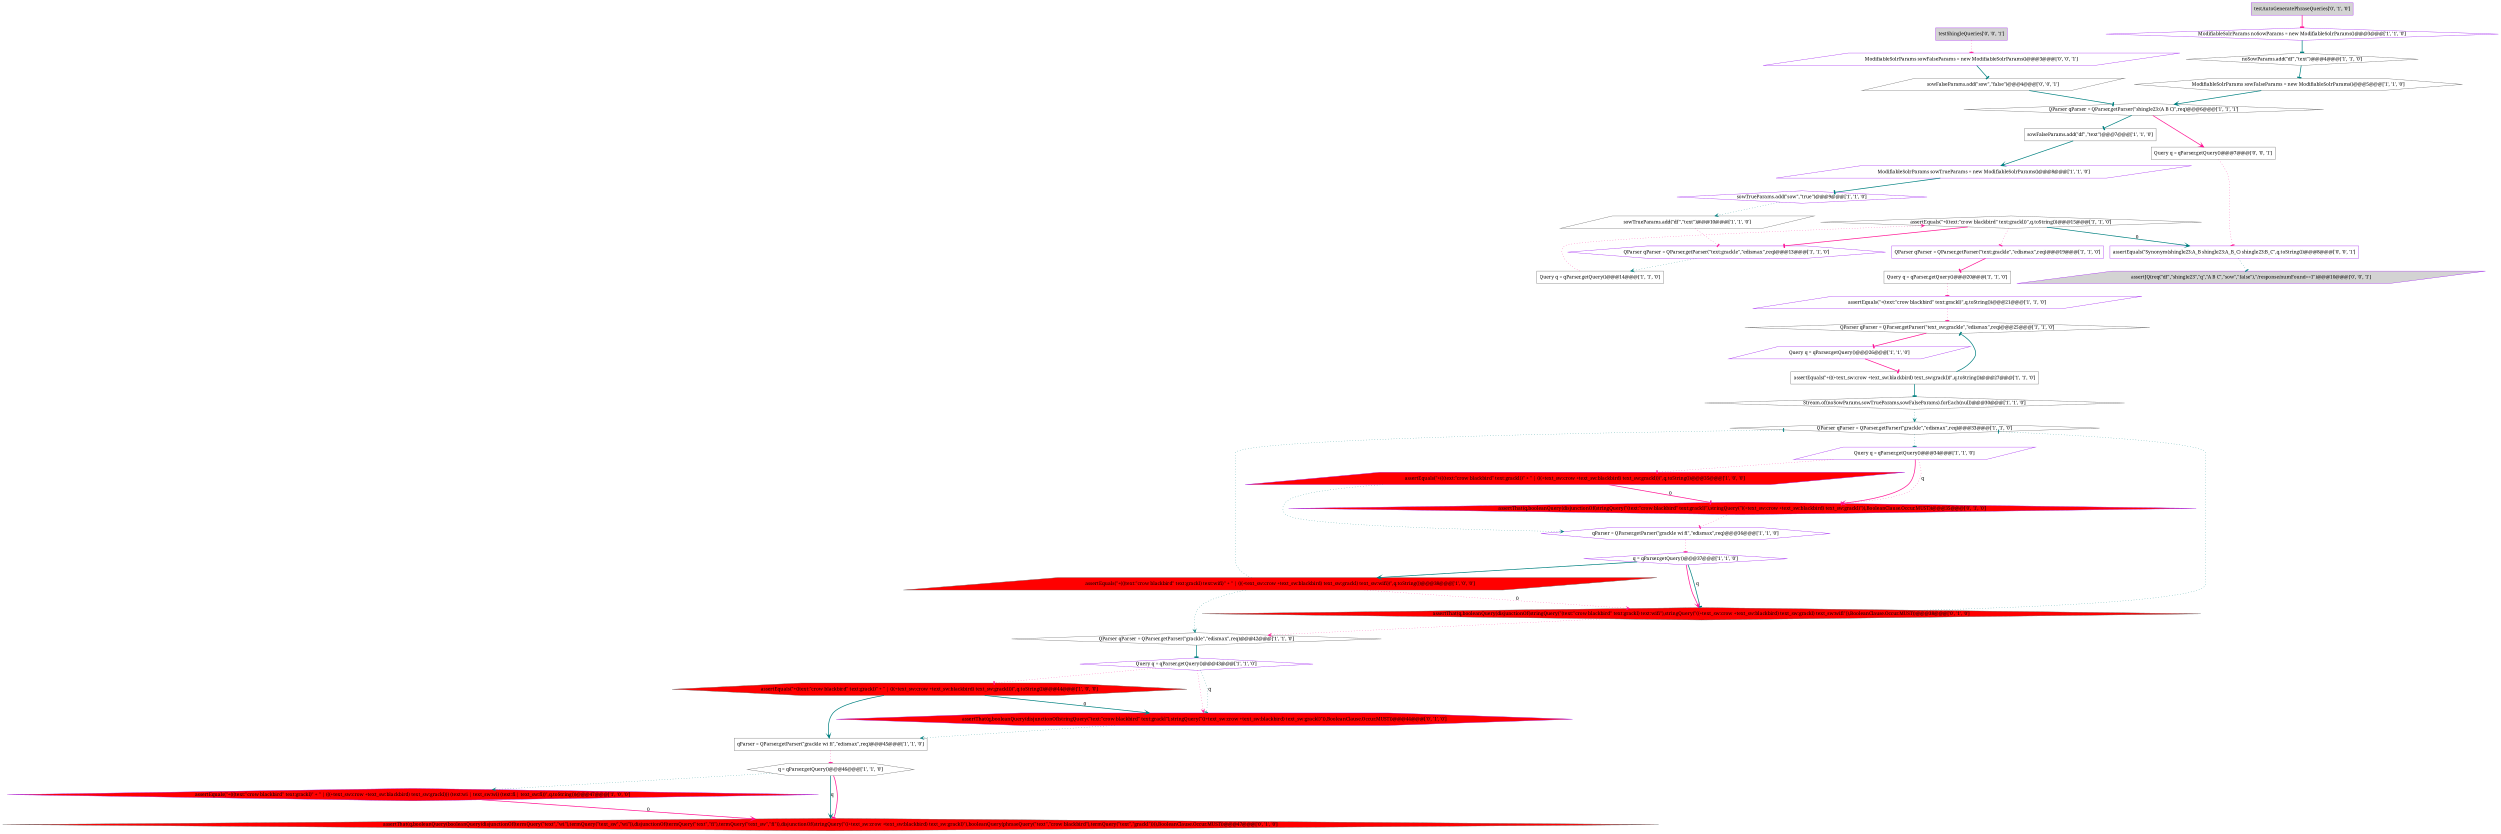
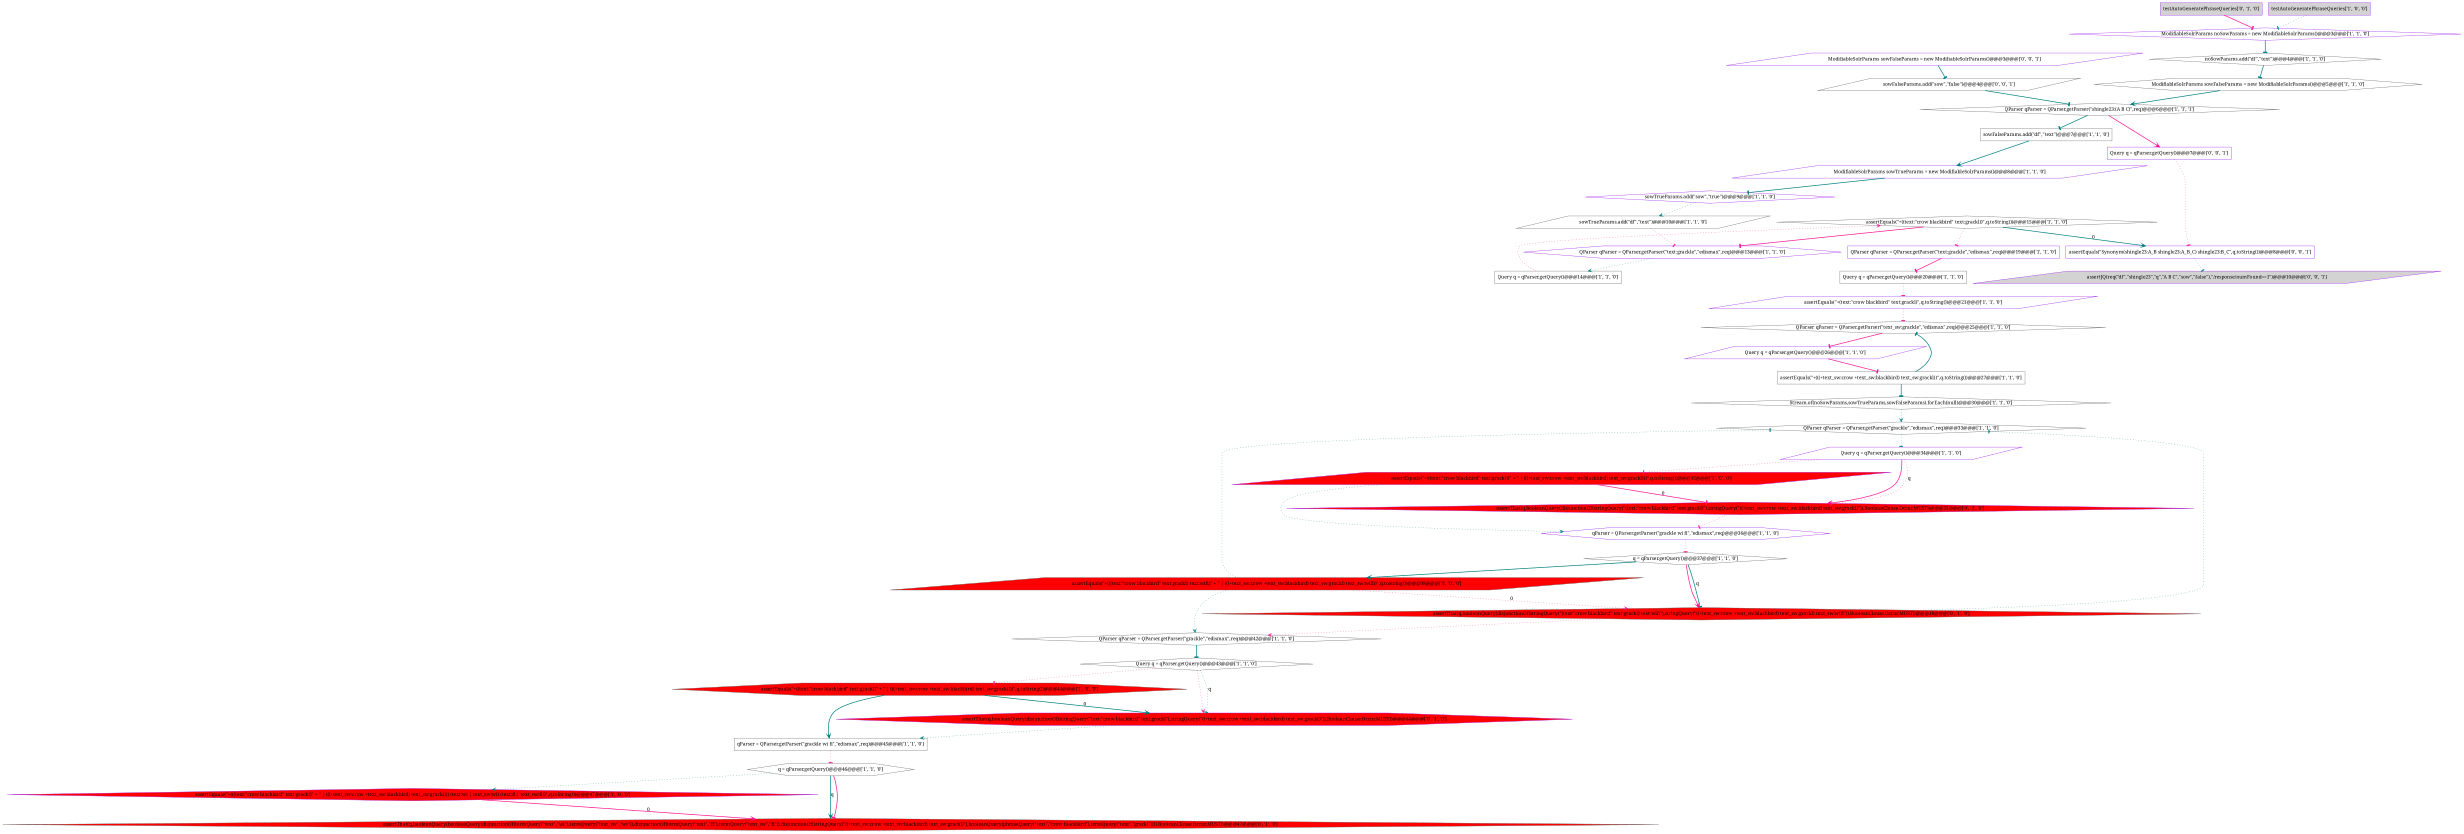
  digraph {
    fontname="Noto Serif"
    node [color=gray40 fillcolor=white fontname="Noto Serif" shape=diamond style=filled]
    edge [arrowhead=tee color=teal fontname="Noto Serif" style=dotted]
    n1 [color=purple label="assertEquals(\"+(text:\"crow blackbird\" text:grackl)\",q.toString())@@@21@@@['1', '1', '0']" shape=parallelogram]
    n2 [label="QParser qParser = QParser.getParser(\"text_sw:grackle\",\"edismax\",req)@@@25@@@['1', '1', '0']"]
    n3 [color=purple label="Query q = qParser.getQuery()@@@26@@@['1', '1', '0']" shape=parallelogram]
    n4 [fillcolor=red label="assertEquals(\"+(((text:\"crow blackbird\" text:grackl) text:wifi)\" + \" | (((+text_sw:crow +text_sw:blackbird) text_sw:grackl) text_sw:wifi))\",q.toString())@@@38@@@['1', '0', '0']" shape=parallelogram]
    n5 [fillcolor=red label="assertThat(q,booleanQuery(disjunctionOf(stringQuery(\"(text:\"crow blackbird\" text:grackl) text:wifi\"),stringQuery(\"((+text_sw:crow +text_sw:blackbird) text_sw:grackl) text_sw:wifi\")),BooleanClause.Occur.MUST))@@@38@@@['0', '1', '0']"]
    n6 [label="QParser qParser = QParser.getParser(\"grackle\",\"edismax\",req)@@@42@@@['1', '1', '0']"]
    n7 [label="QParser qParser = QParser.getParser(\"grackle\",\"edismax\",req)@@@33@@@['1', '1', '0']"]
-   n8 [color=purple label="Query q = qParser.getQuery()@@@43@@@['1', '1', '0']"]
+   n8 [label="Query q = qParser.getQuery()@@@43@@@['1', '1', '0']"]
    n9 [color=purple label="Query q = qParser.getQuery()@@@34@@@['1', '1', '0']" shape=parallelogram]
    n10 [color=purple fillcolor=red label="assertEquals(\"+(((text:\"crow blackbird\" text:grackl)\" + \" | (((+text_sw:crow +text_sw:blackbird) text_sw:grackl))) (text:wi | text_sw:wi) (text:fi | text_sw:fi))\",q.toString())@@@47@@@['1', '0', '0']"]
    n11 [fillcolor=red label="assertThat(q,booleanQuery(booleanQuery(disjunctionOf(termQuery(\"text\",\"wi\"),termQuery(\"text_sw\",\"wi\")),disjunctionOf(termQuery(\"text\",\"fi\"),termQuery(\"text_sw\",\"fi\")),disjunctionOf(stringQuery(\"((+text_sw:crow +text_sw:blackbird) text_sw:grackl)\"),booleanQuery(phraseQuery(\"text\",\"crow blackbird\"),termQuery(\"text\",\"grackl\")))),BooleanClause.Occur.MUST))@@@47@@@['0', '1', '0']"]
    n12 [color=purple label="ModifiableSolrParams sowFalseParams = new ModifiableSolrParams()@@@3@@@['0', '0', '1']" shape=parallelogram]
    n13 [label="sowFalseParams.add(\"sow\",\"false\")@@@4@@@['0', '0', '1']" shape=parallelogram]
    n14 [label="QParser qParser = QParser.getParser(\"shingle23:(A B C)\",req)@@@6@@@['1', '1', '1']"]
    n15 [label="assertEquals(\"+((text:\"crow blackbird\" text:grackl))\",q.toString())@@@15@@@['1', '1', '0']"]
    n16 [color=purple label="assertEquals(\"Synonym(shingle23:A_B shingle23:A_B_C) shingle23:B_C\",q.toString())@@@8@@@['0', '0', '1']" shape=box]
    n17 [color=purple label="QParser qParser = QParser.getParser(\"text:grackle\",\"edismax\",req)@@@13@@@['1', '1', '0']" shape=hexagon]
    n18 [color=purple label="QParser qParser = QParser.getParser(\"text:grackle\",\"edismax\",req)@@@19@@@['1', '1', '0']" shape=box]
    n19 [color=purple fillcolor=lightgray label="assertJQ(req(\"df\",\"shingle23\",\"q\",\"A B C\",\"sow\",\"false\"),\"/response/numFound==1\")@@@10@@@['0', '0', '1']" shape=parallelogram]
    n20 [label="Query q = qParser.getQuery()@@@14@@@['1', '1', '0']" shape=box]
    n21 [label="Query q = qParser.getQuery()@@@20@@@['1', '1', '0']" shape=box]
-   n22 [label="Query q = qParser.getQuery()@@@7@@@['0', '0', '1']" shape=box]
+   n22 [color=purple label="Query q = qParser.getQuery()@@@7@@@['0', '0', '1']" shape=box]
    n23 [label="sowFalseParams.add(\"df\",\"text\")@@@7@@@['1', '1', '0']" shape=box]
    n24 [color=purple label="ModifiableSolrParams sowTrueParams = new ModifiableSolrParams()@@@8@@@['1', '1', '0']" shape=parallelogram]
    n25 [color=purple label="sowTrueParams.add(\"sow\",\"true\")@@@9@@@['1', '1', '0']"]
    n26 [label="sowTrueParams.add(\"df\",\"text\")@@@10@@@['1', '1', '0']" shape=parallelogram]
    n27 [color=purple fillcolor=red label="assertEquals(\"+(((text:\"crow blackbird\" text:grackl))\" + \" | (((+text_sw:crow +text_sw:blackbird) text_sw:grackl)))\",q.toString())@@@35@@@['1', '0', '0']" shape=parallelogram]
    n28 [color=purple fillcolor=red label="assertThat(q,booleanQuery(disjunctionOf(stringQuery(\"(text:\"crow blackbird\" text:grackl)\"),stringQuery(\"((+text_sw:crow +text_sw:blackbird) text_sw:grackl)\")),BooleanClause.Occur.MUST))@@@35@@@['0', '1', '0']"]
    n29 [color=purple label="qParser = QParser.getParser(\"grackle wi fi\",\"edismax\",req)@@@36@@@['1', '1', '0']" shape=hexagon]
-   n30 [color=purple label="q = qParser.getQuery()@@@37@@@['1', '1', '0']"]
+   n30 [label="q = qParser.getQuery()@@@37@@@['1', '1', '0']"]
    n31 [fillcolor=red label="assertEquals(\"+((text:\"crow blackbird\" text:grackl)\" + \" | (((+text_sw:crow +text_sw:blackbird) text_sw:grackl)))\",q.toString())@@@44@@@['1', '0', '0']" shape=hexagon]
    n32 [label="qParser = QParser.getParser(\"grackle wi fi\",\"edismax\",req)@@@45@@@['1', '1', '0']" shape=box]
    n33 [color=purple fillcolor=red label="assertThat(q,booleanQuery(disjunctionOf(stringQuery(\"text:\"crow blackbird\" text:grackl\"),stringQuery(\"((+text_sw:crow +text_sw:blackbird) text_sw:grackl)\")),BooleanClause.Occur.MUST))@@@44@@@['0', '1', '0']" shape=hexagon]
    n34 [label="q = qParser.getQuery()@@@46@@@['1', '1', '0']" shape=hexagon]
    n35 [label="assertEquals(\"+(((+text_sw:crow +text_sw:blackbird) text_sw:grackl))\",q.toString())@@@27@@@['1', '1', '0']" shape=box]
    n36 [label="Stream.of(noSowParams,sowTrueParams,sowFalseParams).forEach(null)@@@30@@@['1', '1', '0']"]
    n37 [color=purple label="ModifiableSolrParams noSowParams = new ModifiableSolrParams()@@@3@@@['1', '1', '0']"]
    n38 [label="noSowParams.add(\"df\",\"text\")@@@4@@@['1', '1', '0']"]
    n39 [label="ModifiableSolrParams sowFalseParams = new ModifiableSolrParams()@@@5@@@['1', '1', '0']" shape=hexagon]
    n40 [color=purple fillcolor=lightgray label="testAutoGeneratePhraseQueries['0', '1', '0']" shape=box]
-   n42 [color=purple fillcolor=lightgray label="testShingleQueries['0', '0', '1']" shape=box]
+   n41 [color=purple fillcolor=lightgray label="testAutoGeneratePhraseQueries['1', '0', '0']" shape=box]
    n1 -> n2 [color=deeppink]
    n2 -> n3 [color=deeppink style=bold]
    n3 -> n35 [color=deeppink style=bold]
    n4 -> n5 [arrowhead=vee color=deeppink label=0]
    n4 -> n6 [arrowhead=vee]
    n4 -> n7
    n5 -> n6 [arrowhead=vee color=deeppink]
    n5 -> n7
    n6 -> n8 [style=bold]
    n7 -> n9
    n8 -> n31 [color=deeppink]
    n8 -> n33 [arrowhead=vee color=deeppink]
    n8 -> n33 [label=q]
    n9 -> n27 [color=deeppink]
    n9 -> n28 [arrowhead=vee color=deeppink style=bold]
    n9 -> n28 [color=deeppink label=q]
    n10 -> n11 [arrowhead=vee color=deeppink label=0 style=bold]
    n12 -> n13 [style=bold]
    n13 -> n14 [style=bold]
    n14 -> n22 [arrowhead=vee color=deeppink style=bold]
    n14 -> n23 [style=bold]
    n15 -> n16 [arrowhead=vee label=0 style=bold]
    n15 -> n17 [color=deeppink style=bold]
    n15 -> n18 [color=deeppink]
    n16 -> n19
    n17 -> n20 [arrowhead=vee]
    n18 -> n21 [color=deeppink style=bold]
    n20 -> n15 [arrowhead=vee color=deeppink]
    n21 -> n1 [color=deeppink]
    n22 -> n16 [color=deeppink]
    n23 -> n24 [arrowhead=vee style=bold]
    n24 -> n25 [style=bold]
    n25 -> n26 [arrowhead=vee]
    n26 -> n17 [color=deeppink]
    n27 -> n28 [color=deeppink label=0 style=bold]
    n27 -> n29 [arrowhead=vee]
    n28 -> n29 [color=deeppink]
    n29 -> n30 [color=deeppink]
    n30 -> n4 [arrowhead=vee style=bold]
    n30 -> n5 [label=q style=bold]
    n30 -> n5 [arrowhead=vee color=deeppink style=bold]
    n31 -> n32 [arrowhead=vee style=bold]
    n31 -> n33 [arrowhead=vee label=0 style=bold]
    n32 -> n34 [color=deeppink]
    n33 -> n32 [arrowhead=vee]
    n34 -> n10 [arrowhead=vee]
    n34 -> n11 [arrowhead=vee label=q style=bold]
    n34 -> n11 [color=deeppink style=bold]
    n35 -> n2 [style=bold]
    n35 -> n36 [style=bold]
    n36 -> n7 [arrowhead=vee]
    n37 -> n38 [style=bold]
    n38 -> n39 [style=bold]
    n39 -> n14 [arrowhead=vee style=bold]
    n40 -> n37 [color=deeppink style=bold]
-   n42 -> n12 [color=deeppink]
+   n41 -> n37
  }
